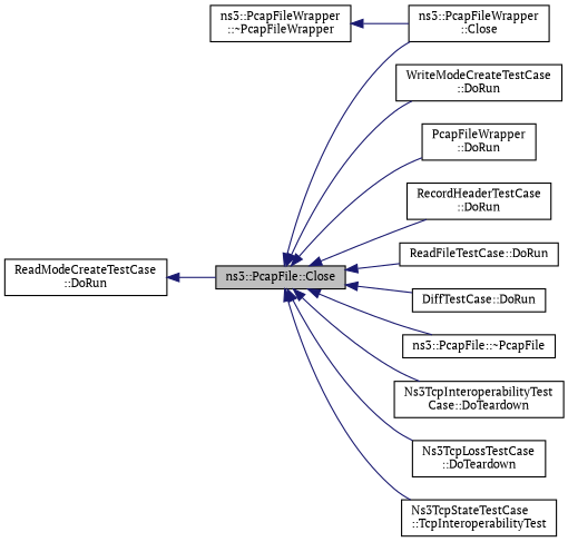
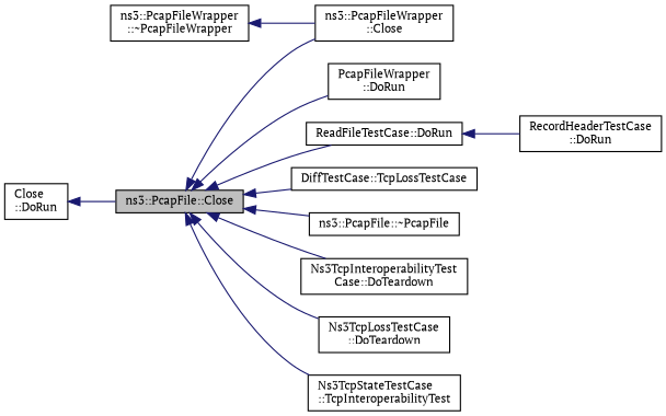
  digraph {
    fontname="PT Serif"
    rankdir=LR
    node [color=black fillcolor=white fontname="PT Serif" fontsize=10 shape=record style=filled]
    edge [color=midnightblue dir=back fontname="PT Serif" fontsize=10 labelfontname=Helvetica labelfontsize=10 style=solid]
    n1 [fillcolor=grey75 fontcolor=black height=0.2 label="ns3::PcapFile::Close" width=0.4]
-   n2 [height=0.2 label="WriteModeCreateTestCase\l::DoRun" width=0.4]
    n3 [height=0.2 label="PcapFileWrapper\l::DoRun" width=0.4]
    n4 [height=0.2 label="RecordHeaderTestCase\l::DoRun" width=0.4]
    n5 [height=0.2 label="ReadFileTestCase::DoRun" width=0.4]
-   n6 [height=0.2 label="DiffTestCase::DoRun" width=0.4]
+   n6 [height=0.2 label="DiffTestCase::TcpLossTestCase" width=0.4]
    n7 [height=0.2 label="ns3::PcapFileWrapper\l::Close" width=0.4]
    n8 [height=0.2 label="ns3::PcapFile::~PcapFile" width=0.4]
    n9 [height=0.2 label="Ns3TcpInteroperabilityTest\lCase::DoTeardown" width=0.4]
    n10 [height=0.2 label="Ns3TcpLossTestCase\l::DoTeardown" width=0.4]
    n11 [height=0.2 label="Ns3TcpStateTestCase\l::TcpInteroperabilityTest" width=0.4]
-   n12 [height=0.2 label="ReadModeCreateTestCase\l::DoRun" width=0.4]
+   n12 [height=0.2 label="Close\l::DoRun" width=0.4]
    n13 [height=0.2 label="ns3::PcapFileWrapper\l::~PcapFileWrapper" width=0.4]
-   n1 -> n2
    n1 -> n3
-   n1 -> n4
+   n5 -> n4
    n1 -> n5
    n1 -> n6
    n1 -> n7
    n1 -> n8
    n1 -> n9
    n1 -> n10
    n1 -> n11
    n12 -> n1
    n13 -> n7
  }
